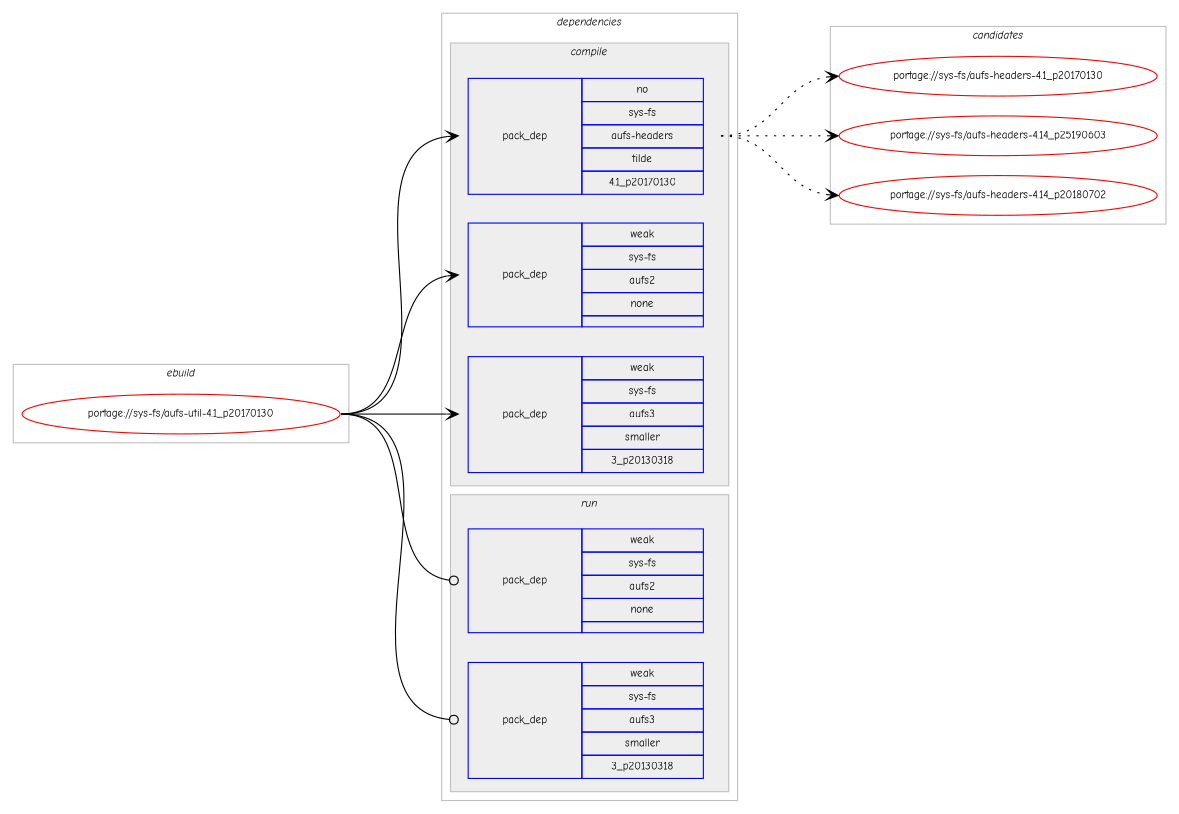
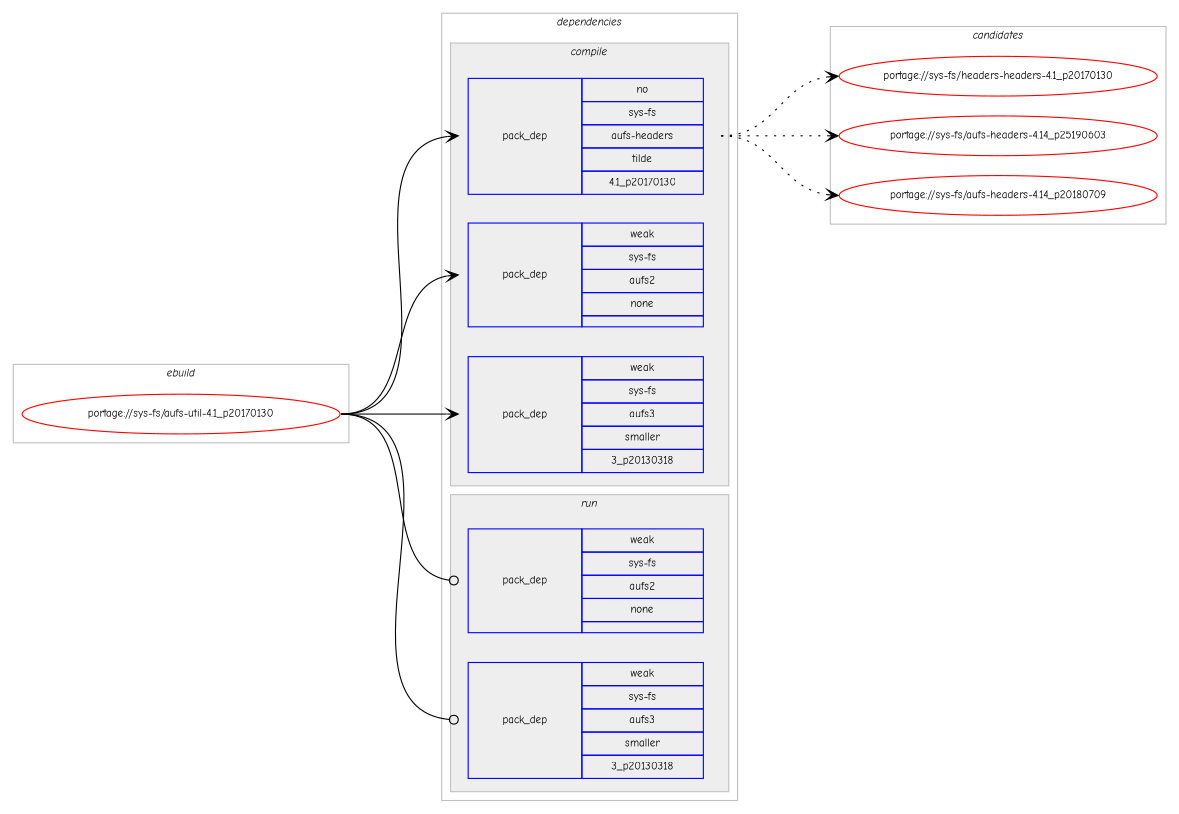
  digraph {
    compound=true
    concentrate=true
    fontname="Comic Neue"
    fontsize=10
    newrank=true
    rankdir=LR
    ranksep=1.5
    node [color=blue fontname="Comic Neue" fontsize=10 shape=none]
    edge [arrowhead=vee fontname="Comic Neue" headport=w style=solid tailport=e weight=20]
    n1 [color=red label="portage://sys-fs/aufs-util-4.1_p20170130" width=4 shape=""]
    n2 [label=<<TABLE BORDER="0" CELLBORDER="1" CELLSPACING="0" CELLPADDING="4" WIDTH="220"><TR><TD ROWSPAN="6" CELLPADDING="30">pack_dep</TD></TR><TR><TD WIDTH="110">no</TD></TR><TR><TD>sys-fs</TD></TR><TR><TD>aufs-headers</TD></TR><TR><TD>tilde</TD></TR><TR><TD>4.1_p20170130</TD></TR></TABLE>>]
    n3 [label=<<TABLE BORDER="0" CELLBORDER="1" CELLSPACING="0" CELLPADDING="4" WIDTH="220"><TR><TD ROWSPAN="6" CELLPADDING="30">pack_dep</TD></TR><TR><TD WIDTH="110">weak</TD></TR><TR><TD>sys-fs</TD></TR><TR><TD>aufs2</TD></TR><TR><TD>none</TD></TR><TR><TD></TD></TR></TABLE>>]
    n4 [label=<<TABLE BORDER="0" CELLBORDER="1" CELLSPACING="0" CELLPADDING="4" WIDTH="220"><TR><TD ROWSPAN="6" CELLPADDING="30">pack_dep</TD></TR><TR><TD WIDTH="110">weak</TD></TR><TR><TD>sys-fs</TD></TR><TR><TD>aufs3</TD></TR><TR><TD>smaller</TD></TR><TR><TD>3_p20130318</TD></TR></TABLE>>]
    n5 [label=<<TABLE BORDER="0" CELLBORDER="1" CELLSPACING="0" CELLPADDING="4" WIDTH="220"><TR><TD ROWSPAN="6" CELLPADDING="30">pack_dep</TD></TR><TR><TD WIDTH="110">weak</TD></TR><TR><TD>sys-fs</TD></TR><TR><TD>aufs2</TD></TR><TR><TD>none</TD></TR><TR><TD></TD></TR></TABLE>>]
    n6 [label=<<TABLE BORDER="0" CELLBORDER="1" CELLSPACING="0" CELLPADDING="4" WIDTH="220"><TR><TD ROWSPAN="6" CELLPADDING="30">pack_dep</TD></TR><TR><TD WIDTH="110">weak</TD></TR><TR><TD>sys-fs</TD></TR><TR><TD>aufs3</TD></TR><TR><TD>smaller</TD></TR><TR><TD>3_p20130318</TD></TR></TABLE>>]
-   n7 [color=red label="portage://sys-fs/aufs-headers-4.1_p20170130" width=4 shape=""]
+   n7 [color=red label="portage://sys-fs/headers-headers-4.1_p20170130" width=4 shape=""]
    n8 [color=red label="portage://sys-fs/aufs-headers-4.14_p25190603" width=4 shape=""]
-   n9 [color=red label="portage://sys-fs/aufs-headers-4.14_p20180702" width=4 shape=""]
+   n9 [color=red label="portage://sys-fs/aufs-headers-4.14_p20180709" width=4 shape=""]
    subgraph cluster_1 {
      color=gray
      label=<<i>ebuild</i>>
      rank=same
      n1
    }
    subgraph cluster_2 {
      color=gray
      label=<<i>dependencies</i>>
      subgraph cluster_3 {
        color=gray
        fillcolor="#eeeeee"
        label=<<i>compile</i>>
        style=filled
        subgraph sub_4 {
          color=gray
          fillcolor="#eeeeee"
          label=<<i>compile</i>>
          style=filled
          n2
        }
        subgraph sub_5 {
          color=gray
          fillcolor="#eeeeee"
          label=<<i>compile</i>>
          style=filled
          n3
        }
        subgraph sub_6 {
          color=gray
          fillcolor="#eeeeee"
          label=<<i>compile</i>>
          style=filled
          n4
        }
      }
      subgraph cluster_7 {
        color=gray
        fillcolor="#eeeeee"
        label=<<i>compile and run</i>>
        style=filled
      }
      subgraph cluster_8 {
        color=gray
        fillcolor="#eeeeee"
        label=<<i>run</i>>
        style=filled
        subgraph sub_9 {
          color=gray
          fillcolor="#eeeeee"
          label=<<i>run</i>>
          style=filled
          n5
        }
        subgraph sub_10 {
          color=gray
          fillcolor="#eeeeee"
          label=<<i>run</i>>
          style=filled
          n6
        }
      }
    }
    subgraph cluster_11 {
      color=gray
      label=<<i>candidates</i>>
      rank=same
      subgraph sub_12 {
        color=black
        label=<<i>candidates</i>>
        nodesep=1
        rank=same
        n7
        n8
        n9
      }
      subgraph sub_13 {
        color=black
        label=<<i>candidates</i>>
        nodesep=1
        rank=same
      }
      subgraph sub_14 {
        color=black
        label=<<i>candidates</i>>
        nodesep=1
        rank=same
      }
      subgraph sub_15 {
        color=black
        label=<<i>candidates</i>>
        nodesep=1
        rank=same
      }
      subgraph sub_16 {
        color=black
        label=<<i>candidates</i>>
        nodesep=1
        rank=same
      }
    }
    n1 -> n2
    n1 -> n3
    n1 -> n4
    n1 -> n5 [arrowhead=odot]
    n1 -> n6 [arrowhead=odot]
    n2 -> n7 [style=dotted weight=100]
    n2 -> n8 [style=dotted weight=100]
    n2 -> n9 [style=dotted weight=100]
  }
